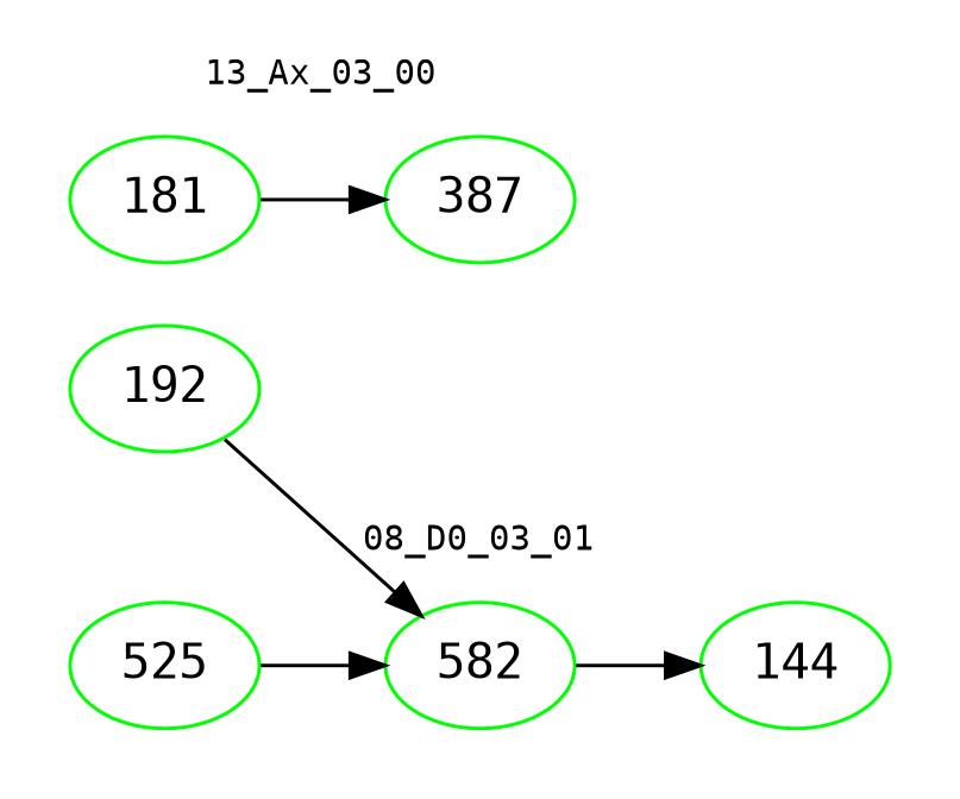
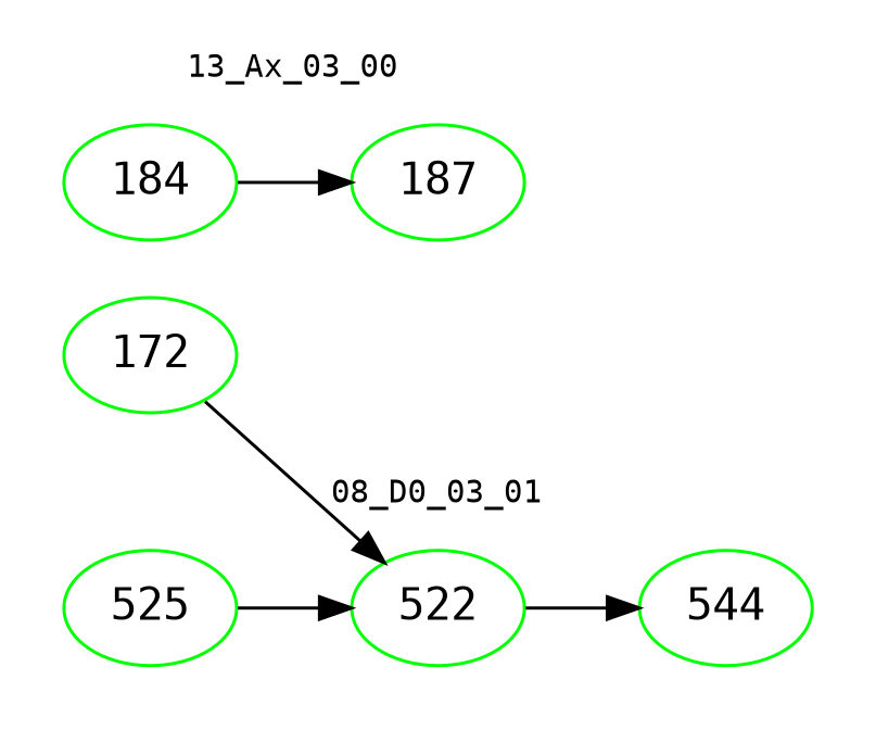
  digraph {
    fontname="DejaVu Sans Mono"
    rankdir=LR
    node [color=green fontname="DejaVu Sans Mono"]
    edge [color=black fontname="DejaVu Sans Mono"]
-   n1 [label=192]
-   n2 [label=181]
-   n3 [label=387]
+   n1 [label=172]
+   n2 [label=184]
+   n3 [label=187]
    n4 [label=525]
-   n5 [label=582]
-   n6 [label=144]
+   n5 [label=522]
+   n6 [label=544]
    subgraph cluster_1 {
      color=white
      fontsize=10
      label="13_Ax_03_00"
      n1
      n2
      n3
    }
    subgraph cluster_2 {
      color=white
      fontsize=10
      label="08_D0_03_01"
      n4
      n5
      n6
    }
    n1 -> n5
    n2 -> n3
    n4 -> n5
    n5 -> n6
  }
